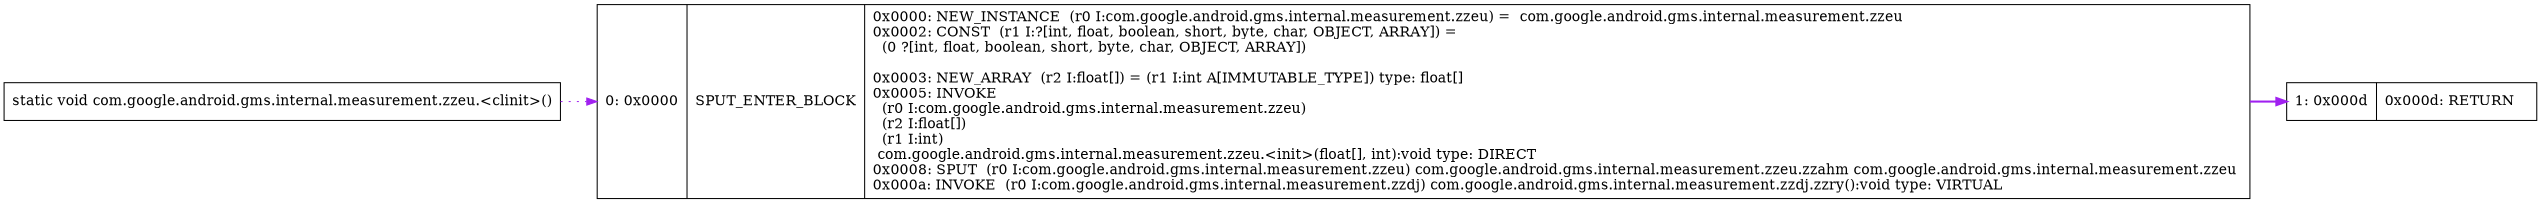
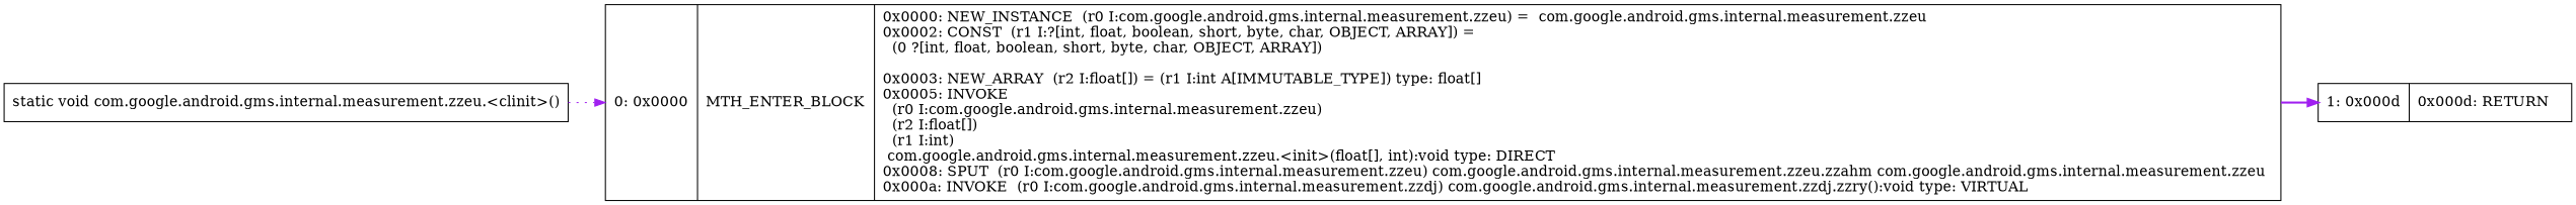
  digraph {
    rankdir=LR
    node [shape=record]
    edge [color=purple]
-   n1 [label="{0\:\ 0x0000|SPUT_ENTER_BLOCK\l|0x0000: NEW_INSTANCE  (r0 I:com.google.android.gms.internal.measurement.zzeu) =  com.google.android.gms.internal.measurement.zzeu \l0x0002: CONST  (r1 I:?[int, float, boolean, short, byte, char, OBJECT, ARRAY]) = \l  (0 ?[int, float, boolean, short, byte, char, OBJECT, ARRAY])\l \l0x0003: NEW_ARRAY  (r2 I:float[]) = (r1 I:int A[IMMUTABLE_TYPE]) type: float[] \l0x0005: INVOKE  \l  (r0 I:com.google.android.gms.internal.measurement.zzeu)\l  (r2 I:float[])\l  (r1 I:int)\l com.google.android.gms.internal.measurement.zzeu.\<init\>(float[], int):void type: DIRECT \l0x0008: SPUT  (r0 I:com.google.android.gms.internal.measurement.zzeu) com.google.android.gms.internal.measurement.zzeu.zzahm com.google.android.gms.internal.measurement.zzeu \l0x000a: INVOKE  (r0 I:com.google.android.gms.internal.measurement.zzdj) com.google.android.gms.internal.measurement.zzdj.zzry():void type: VIRTUAL \l}"]
+   n1 [label="{0\:\ 0x0000|MTH_ENTER_BLOCK\l|0x0000: NEW_INSTANCE  (r0 I:com.google.android.gms.internal.measurement.zzeu) =  com.google.android.gms.internal.measurement.zzeu \l0x0002: CONST  (r1 I:?[int, float, boolean, short, byte, char, OBJECT, ARRAY]) = \l  (0 ?[int, float, boolean, short, byte, char, OBJECT, ARRAY])\l \l0x0003: NEW_ARRAY  (r2 I:float[]) = (r1 I:int A[IMMUTABLE_TYPE]) type: float[] \l0x0005: INVOKE  \l  (r0 I:com.google.android.gms.internal.measurement.zzeu)\l  (r2 I:float[])\l  (r1 I:int)\l com.google.android.gms.internal.measurement.zzeu.\<init\>(float[], int):void type: DIRECT \l0x0008: SPUT  (r0 I:com.google.android.gms.internal.measurement.zzeu) com.google.android.gms.internal.measurement.zzeu.zzahm com.google.android.gms.internal.measurement.zzeu \l0x000a: INVOKE  (r0 I:com.google.android.gms.internal.measurement.zzdj) com.google.android.gms.internal.measurement.zzdj.zzry():void type: VIRTUAL \l}"]
    n2 [label="{1\:\ 0x000d|0x000d: RETURN   \l}"]
    n3 [label="{static void com.google.android.gms.internal.measurement.zzeu.\<clinit\>() }"]
    n1 -> n2 [style=bold]
    n3 -> n1 [style=dotted]
  }
